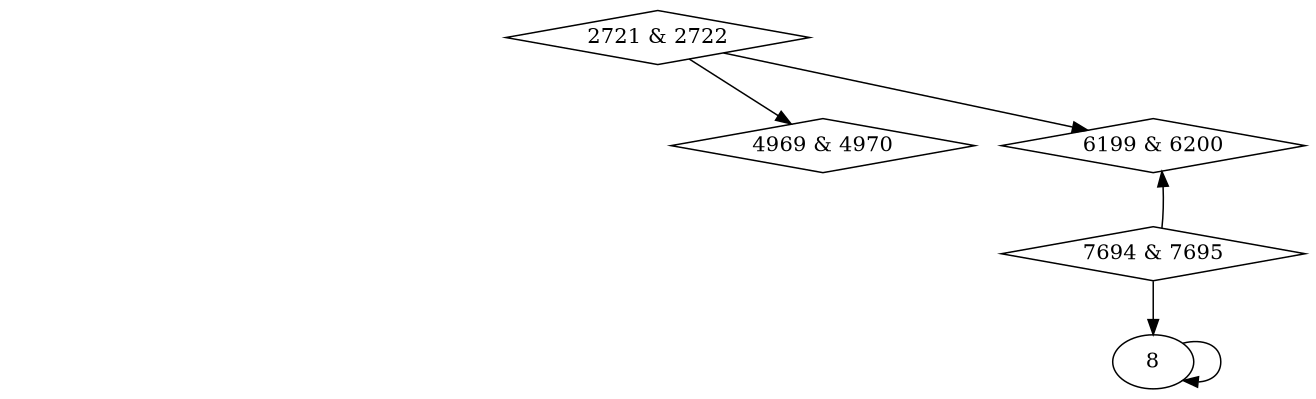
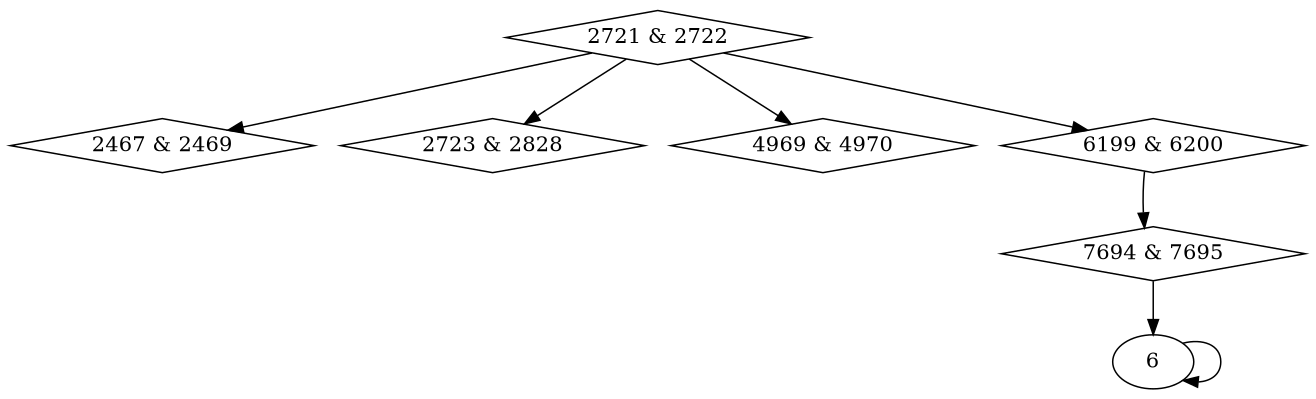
  digraph {
    node [shape=diamond]
+   n1 [label="2467 & 2469"]
    n2 [label="2721 & 2722"]
+   n3 [label="2723 & 2828"]
    n4 [label="4969 & 4970"]
    n5 [label="6199 & 6200"]
    n6 [label="7694 & 7695"]
-   6 [label=8 shape=""]
+   6 [shape=""]
+   n2 -> n1
+   n2 -> n3
    n2 -> n4
    n2 -> n5
-   n6 -> n5
+   n5 -> n6
    n6 -> 6
    6 -> 6
  }
